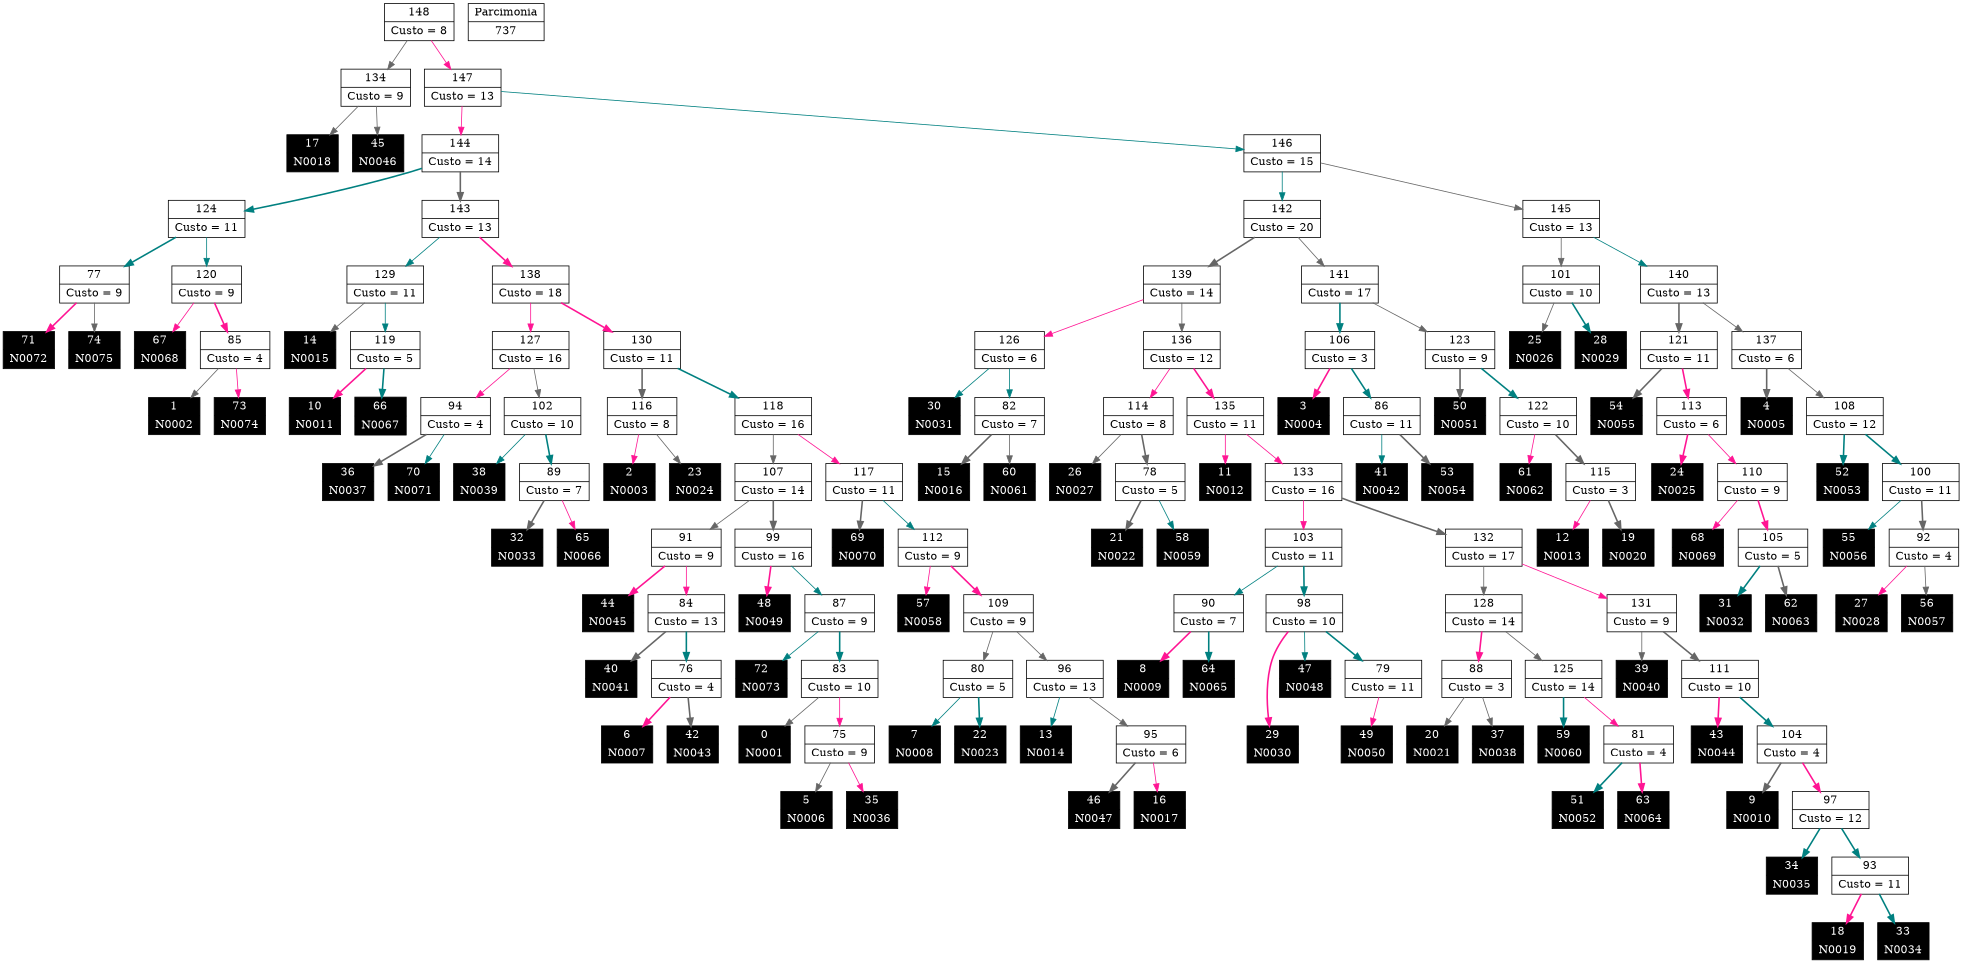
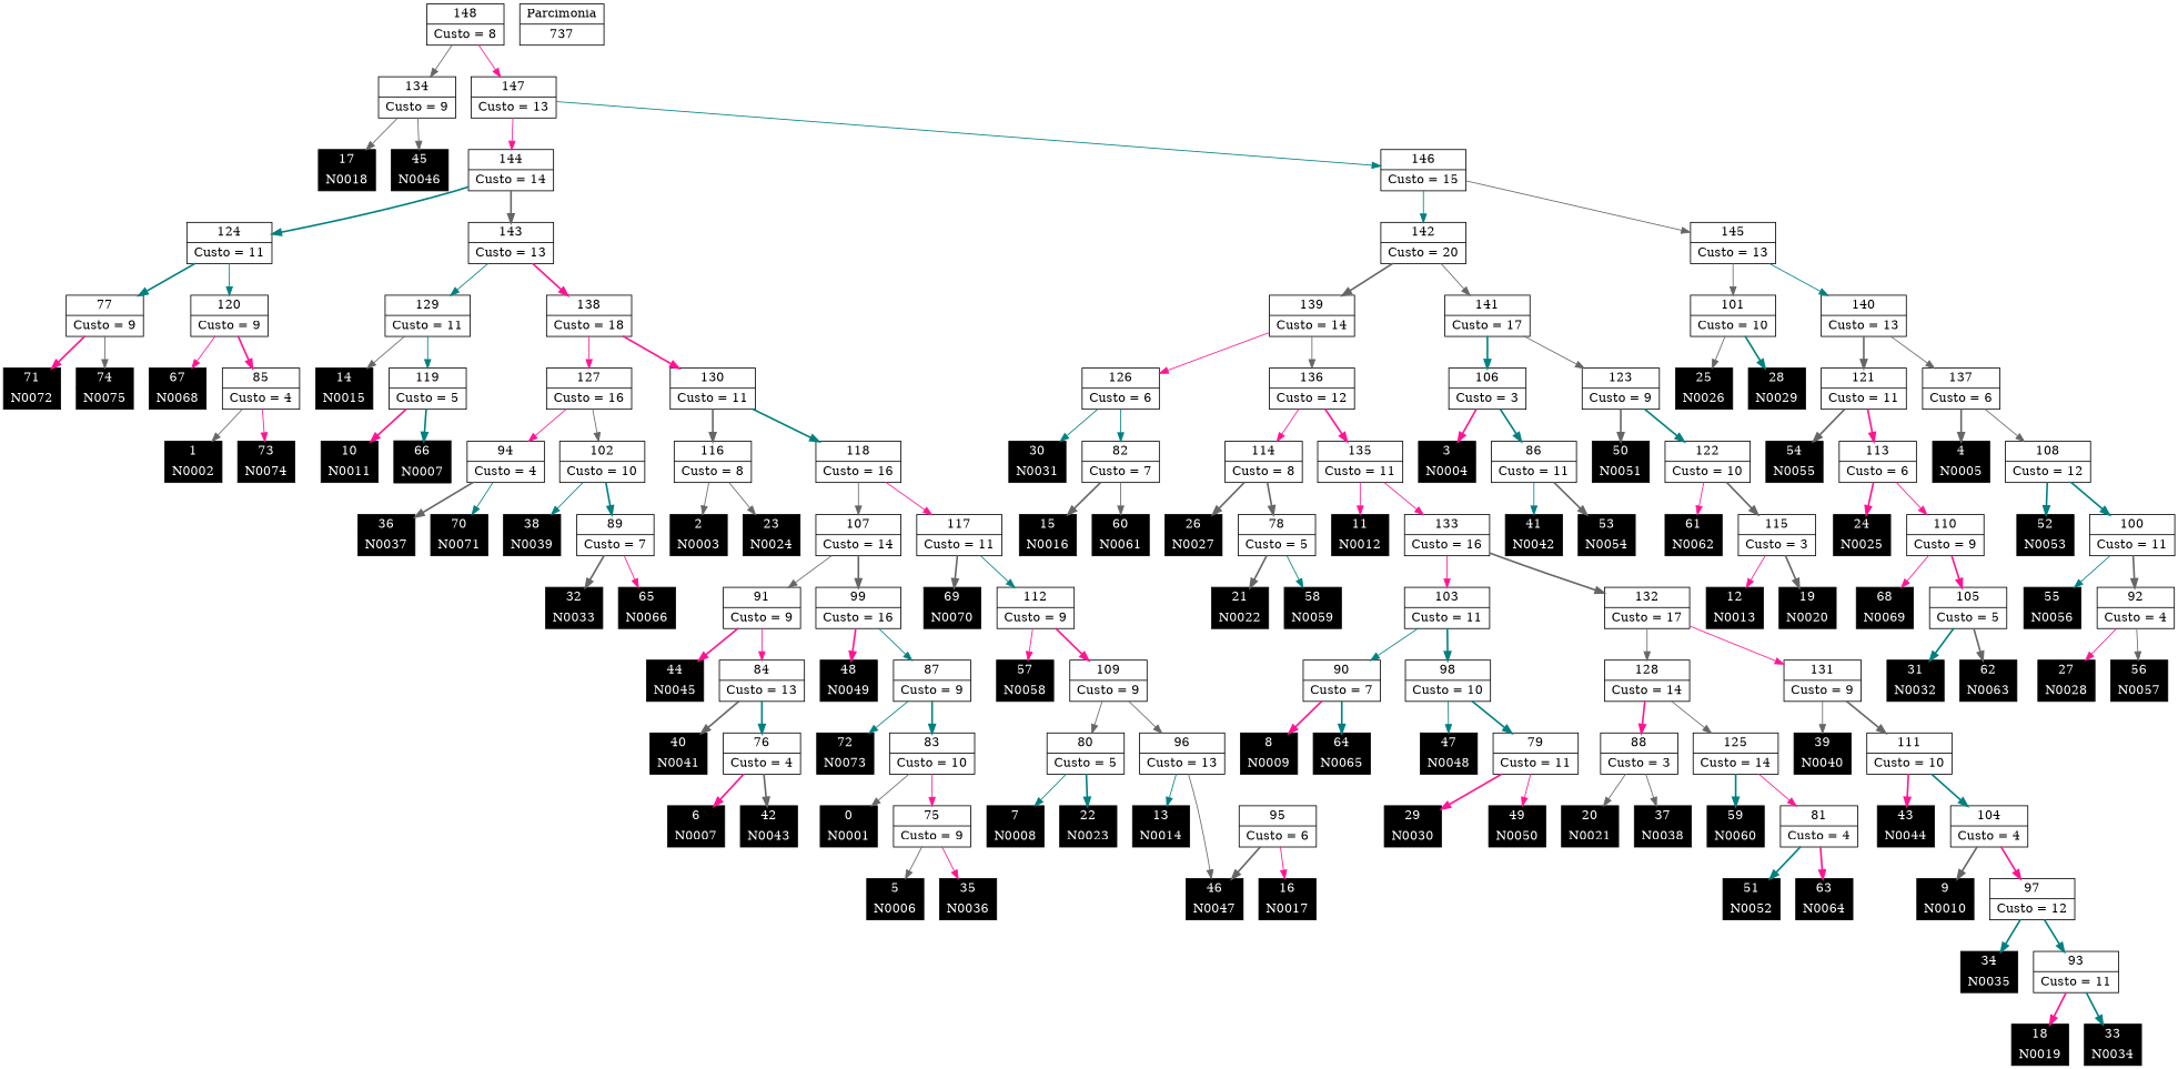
  digraph {
    node [shape=record]
    edge [color=gray40 style=solid]
    n1 [color=black fontcolor=white fontsize=14 height=0.5 label="{0 | N0001}" style=filled]
    n2 [color=black fontcolor=white fontsize=14 height=0.5 label="{1 | N0002}" style=filled]
    n3 [color=black fontcolor=white fontsize=14 height=0.5 label="{2 | N0003}" style=filled]
    n4 [color=black fontcolor=white fontsize=14 height=0.5 label="{3 | N0004}" style=filled]
    n5 [color=black fontcolor=white fontsize=14 height=0.5 label="{4 | N0005}" style=filled]
    n6 [color=black fontcolor=white fontsize=14 height=0.5 label="{5 | N0006}" style=filled]
    n7 [color=black fontcolor=white fontsize=14 height=0.5 label="{6 | N0007}" style=filled]
    n8 [color=black fontcolor=white fontsize=14 height=0.5 label="{7 | N0008}" style=filled]
    n9 [color=black fontcolor=white fontsize=14 height=0.5 label="{8 | N0009}" style=filled]
    n10 [color=black fontcolor=white fontsize=14 height=0.5 label="{9 | N0010}" style=filled]
    n11 [color=black fontcolor=white fontsize=14 height=0.5 label="{10 | N0011}" style=filled]
    n12 [color=black fontcolor=white fontsize=14 height=0.5 label="{11 | N0012}" style=filled]
    n13 [color=black fontcolor=white fontsize=14 height=0.5 label="{12 | N0013}" style=filled]
    n14 [color=black fontcolor=white fontsize=14 height=0.5 label="{13 | N0014}" style=filled]
    n15 [color=black fontcolor=white fontsize=14 height=0.5 label="{14 | N0015}" style=filled]
    n16 [color=black fontcolor=white fontsize=14 height=0.5 label="{15 | N0016}" style=filled]
    n17 [color=black fontcolor=white fontsize=14 height=0.5 label="{16 | N0017}" style=filled]
    n18 [color=black fontcolor=white fontsize=14 height=0.5 label="{17 | N0018}" style=filled]
    n19 [color=black fontcolor=white fontsize=14 height=0.5 label="{18 | N0019}" style=filled]
    n20 [color=black fontcolor=white fontsize=14 height=0.5 label="{19 | N0020}" style=filled]
    n21 [color=black fontcolor=white fontsize=14 height=0.5 label="{20 | N0021}" style=filled]
    n22 [color=black fontcolor=white fontsize=14 height=0.5 label="{21 | N0022}" style=filled]
    n23 [color=black fontcolor=white fontsize=14 height=0.5 label="{22 | N0023}" style=filled]
    n24 [color=black fontcolor=white fontsize=14 height=0.5 label="{23 | N0024}" style=filled]
    n25 [color=black fontcolor=white fontsize=14 height=0.5 label="{24 | N0025}" style=filled]
    n26 [color=black fontcolor=white fontsize=14 height=0.5 label="{25 | N0026}" style=filled]
    n27 [color=black fontcolor=white fontsize=14 height=0.5 label="{26 | N0027}" style=filled]
    n28 [color=black fontcolor=white fontsize=14 height=0.5 label="{27 | N0028}" style=filled]
    n29 [color=black fontcolor=white fontsize=14 height=0.5 label="{28 | N0029}" style=filled]
    n30 [color=black fontcolor=white fontsize=14 height=0.5 label="{29 | N0030}" style=filled]
    n31 [color=black fontcolor=white fontsize=14 height=0.5 label="{30 | N0031}" style=filled]
    n32 [color=black fontcolor=white fontsize=14 height=0.5 label="{31 | N0032}" style=filled]
    n33 [color=black fontcolor=white fontsize=14 height=0.5 label="{32 | N0033}" style=filled]
    n34 [color=black fontcolor=white fontsize=14 height=0.5 label="{33 | N0034}" style=filled]
    n35 [color=black fontcolor=white fontsize=14 height=0.5 label="{34 | N0035}" style=filled]
    n36 [color=black fontcolor=white fontsize=14 height=0.5 label="{35 | N0036}" style=filled]
    n37 [color=black fontcolor=white fontsize=14 height=0.5 label="{36 | N0037}" style=filled]
    n38 [color=black fontcolor=white fontsize=14 height=0.5 label="{37 | N0038}" style=filled]
    n39 [color=black fontcolor=white fontsize=14 height=0.5 label="{38 | N0039}" style=filled]
    n40 [color=black fontcolor=white fontsize=14 height=0.5 label="{39 | N0040}" style=filled]
    n41 [color=black fontcolor=white fontsize=14 height=0.5 label="{40 | N0041}" style=filled]
    n42 [color=black fontcolor=white fontsize=14 height=0.5 label="{41 | N0042}" style=filled]
    n43 [color=black fontcolor=white fontsize=14 height=0.5 label="{42 | N0043}" style=filled]
    n44 [color=black fontcolor=white fontsize=14 height=0.5 label="{43 | N0044}" style=filled]
    n45 [color=black fontcolor=white fontsize=14 height=0.5 label="{44 | N0045}" style=filled]
    n46 [color=black fontcolor=white fontsize=14 height=0.5 label="{45 | N0046}" style=filled]
    n47 [color=black fontcolor=white fontsize=14 height=0.5 label="{46 | N0047}" style=filled]
    n48 [color=black fontcolor=white fontsize=14 height=0.5 label="{47 | N0048}" style=filled]
    n49 [color=black fontcolor=white fontsize=14 height=0.5 label="{48 | N0049}" style=filled]
    n50 [color=black fontcolor=white fontsize=14 height=0.5 label="{49 | N0050}" style=filled]
    n51 [color=black fontcolor=white fontsize=14 height=0.5 label="{50 | N0051}" style=filled]
    n52 [color=black fontcolor=white fontsize=14 height=0.5 label="{51 | N0052}" style=filled]
    n53 [color=black fontcolor=white fontsize=14 height=0.5 label="{52 | N0053}" style=filled]
    n54 [color=black fontcolor=white fontsize=14 height=0.5 label="{53 | N0054}" style=filled]
    n55 [color=black fontcolor=white fontsize=14 height=0.5 label="{54 | N0055}" style=filled]
    n56 [color=black fontcolor=white fontsize=14 height=0.5 label="{55 | N0056}" style=filled]
    n57 [color=black fontcolor=white fontsize=14 height=0.5 label="{56 | N0057}" style=filled]
    n58 [color=black fontcolor=white fontsize=14 height=0.5 label="{57 | N0058}" style=filled]
    n59 [color=black fontcolor=white fontsize=14 height=0.5 label="{58 | N0059}" style=filled]
    n60 [color=black fontcolor=white fontsize=14 height=0.5 label="{59 | N0060}" style=filled]
    n61 [color=black fontcolor=white fontsize=14 height=0.5 label="{60 | N0061}" style=filled]
    n62 [color=black fontcolor=white fontsize=14 height=0.5 label="{61 | N0062}" style=filled]
    n63 [color=black fontcolor=white fontsize=14 height=0.5 label="{62 | N0063}" style=filled]
    n64 [color=black fontcolor=white fontsize=14 height=0.5 label="{63 | N0064}" style=filled]
    n65 [color=black fontcolor=white fontsize=14 height=0.5 label="{64 | N0065}" style=filled]
    n66 [color=black fontcolor=white fontsize=14 height=0.5 label="{65 | N0066}" style=filled]
-   n67 [color=black fontcolor=white fontsize=14 height=0.5 label="{66 | N0067}" style=filled]
+   n67 [color=black fontcolor=white fontsize=14 height=0.5 label="{66 | N0007}" style=filled]
    n68 [color=black fontcolor=white fontsize=14 height=0.5 label="{67 | N0068}" style=filled]
    n69 [color=black fontcolor=white fontsize=14 height=0.5 label="{68 | N0069}" style=filled]
    n70 [color=black fontcolor=white fontsize=14 height=0.5 label="{69 | N0070}" style=filled]
    n71 [color=black fontcolor=white fontsize=14 height=0.5 label="{70 | N0071}" style=filled]
    n72 [color=black fontcolor=white fontsize=14 height=0.5 label="{71 | N0072}" style=filled]
    n73 [color=black fontcolor=white fontsize=14 height=0.5 label="{72 | N0073}" style=filled]
    n74 [color=black fontcolor=white fontsize=14 height=0.5 label="{73 | N0074}" style=filled]
    n75 [color=black fontcolor=white fontsize=14 height=0.5 label="{74 | N0075}" style=filled]
    n76 [label="{75|Custo = 9}"]
    n77 [label="{76|Custo = 4}"]
    n78 [label="{77|Custo = 9}"]
    n79 [label="{78|Custo = 5}"]
    n80 [label="{79|Custo = 11}"]
    n81 [label="{80|Custo = 5}"]
    n82 [label="{81|Custo = 4}"]
    n83 [label="{82|Custo = 7}"]
    n84 [label="{83|Custo = 10}"]
    n85 [label="{84|Custo = 13}"]
    n86 [label="{85|Custo = 4}"]
    n87 [label="{86|Custo = 11}"]
    n88 [label="{87|Custo = 9}"]
    n89 [label="{88|Custo = 3}"]
    n90 [label="{89|Custo = 7}"]
    n91 [label="{90|Custo = 7}"]
    n92 [label="{91|Custo = 9}"]
    n93 [label="{92|Custo = 4}"]
    n94 [label="{93|Custo = 11}"]
    n95 [label="{94|Custo = 4}"]
    n96 [label="{95|Custo = 6}"]
    n97 [label="{96|Custo = 13}"]
    n98 [label="{97|Custo = 12}"]
    n99 [label="{98|Custo = 10}"]
    n100 [label="{99|Custo = 16}"]
    n101 [label="{100|Custo = 11}"]
    n102 [label="{101|Custo = 10}"]
    n103 [label="{102|Custo = 10}"]
    n104 [label="{103|Custo = 11}"]
    n105 [label="{104|Custo = 4}"]
    n106 [label="{105|Custo = 5}"]
    n107 [label="{106|Custo = 3}"]
    n108 [label="{107|Custo = 14}"]
    n109 [label="{108|Custo = 12}"]
    n110 [label="{109|Custo = 9}"]
    n111 [label="{110|Custo = 9}"]
    n112 [label="{111|Custo = 10}"]
    n113 [label="{112|Custo = 9}"]
    n114 [label="{113|Custo = 6}"]
    n115 [label="{114|Custo = 8}"]
    n116 [label="{115|Custo = 3}"]
    n117 [label="{116|Custo = 8}"]
    n118 [label="{117|Custo = 11}"]
    n119 [label="{118|Custo = 16}"]
    n120 [label="{119|Custo = 5}"]
    n121 [label="{120|Custo = 9}"]
    n122 [label="{121|Custo = 11}"]
    n123 [label="{122|Custo = 10}"]
    n124 [label="{123|Custo = 9}"]
    n125 [label="{124|Custo = 11}"]
    n126 [label="{125|Custo = 14}"]
    n127 [label="{126|Custo = 6}"]
    n128 [label="{127|Custo = 16}"]
    n129 [label="{128|Custo = 14}"]
    n130 [label="{129|Custo = 11}"]
    n131 [label="{130|Custo = 11}"]
    n132 [label="{131|Custo = 9}"]
    n133 [label="{132|Custo = 17}"]
    n134 [label="{133|Custo = 16}"]
    n135 [label="{134|Custo = 9}"]
    n136 [label="{135|Custo = 11}"]
    n137 [label="{136|Custo = 12}"]
    n138 [label="{137|Custo = 6}"]
    n139 [label="{138|Custo = 18}"]
    n140 [label="{139|Custo = 14}"]
    n141 [label="{140|Custo = 13}"]
    n142 [label="{141|Custo = 17}"]
    n143 [label="{142|Custo = 20}"]
    n144 [label="{143|Custo = 13}"]
    n145 [label="{144|Custo = 14}"]
    n146 [label="{145|Custo = 13}"]
    n147 [label="{146|Custo = 15}"]
    n148 [label="{147|Custo = 13}"]
    n149 [label="{148|Custo = 8}"]
    n150 [label="{Parcimonia|737}"]
    n76 -> n6
    n76 -> n36 [color=deeppink]
    n77 -> n7 [color=deeppink style=bold]
    n77 -> n43 [style=bold]
    n78 -> n72 [color=deeppink style=bold]
    n78 -> n75
    n79 -> n22 [style=bold]
    n79 -> n59 [color=teal]
-   n99 -> n30 [color=deeppink style=bold]
+   n80 -> n30 [color=deeppink style=bold]
    n80 -> n50 [color=deeppink]
    n81 -> n8 [color=teal]
    n81 -> n23 [color=teal style=bold]
    n82 -> n52 [color=teal style=bold]
    n82 -> n64 [color=deeppink style=bold]
    n83 -> n16 [style=bold]
    n83 -> n61
    n84 -> n1
    n84 -> n76 [color=deeppink]
    n85 -> n41 [style=bold]
    n85 -> n77 [color=teal style=bold]
    n86 -> n2
    n86 -> n74 [color=deeppink]
    n87 -> n42 [color=teal]
    n87 -> n54 [style=bold]
    n88 -> n73 [color=teal]
    n88 -> n84 [color=teal style=bold]
    n89 -> n21
    n89 -> n38
    n90 -> n33 [style=bold]
    n90 -> n66 [color=deeppink]
    n91 -> n9 [color=deeppink style=bold]
    n91 -> n65 [color=teal style=bold]
    n92 -> n45 [color=deeppink style=bold]
    n92 -> n85 [color=deeppink]
    n93 -> n28 [color=deeppink]
    n93 -> n57
    n94 -> n19 [color=deeppink style=bold]
    n94 -> n34 [color=teal style=bold]
    n95 -> n37 [style=bold]
    n95 -> n71 [color=teal]
    n96 -> n17 [color=deeppink]
    n96 -> n47 [style=bold]
    n97 -> n14 [color=teal]
-   n97 -> n96
+   n97 -> n47
    n98 -> n35 [color=teal style=bold]
    n98 -> n94 [color=teal style=bold]
    n99 -> n48 [color=teal]
    n99 -> n80 [color=teal style=bold]
    n100 -> n49 [color=deeppink style=bold]
    n100 -> n88 [color=teal]
    n101 -> n56 [color=teal]
    n101 -> n93 [style=bold]
    n102 -> n26
    n102 -> n29 [color=teal style=bold]
    n103 -> n39 [color=teal]
    n103 -> n90 [color=teal style=bold]
    n104 -> n91 [color=teal]
    n104 -> n99 [color=teal style=bold]
    n105 -> n10 [style=bold]
    n105 -> n98 [color=deeppink style=bold]
    n106 -> n32 [color=teal style=bold]
    n106 -> n63 [style=bold]
    n107 -> n4 [color=deeppink style=bold]
    n107 -> n87 [color=teal style=bold]
    n108 -> n92
    n108 -> n100 [style=bold]
    n109 -> n53 [color=teal style=bold]
    n109 -> n101 [color=teal style=bold]
    n110 -> n81
    n110 -> n97
    n111 -> n69 [color=deeppink]
    n111 -> n106 [color=deeppink style=bold]
    n112 -> n44 [color=deeppink style=bold]
    n112 -> n105 [color=teal style=bold]
    n113 -> n58 [color=deeppink]
    n113 -> n110 [color=deeppink style=bold]
    n114 -> n25 [color=deeppink style=bold]
    n114 -> n111 [color=deeppink]
-   n115 -> n27
+   n115 -> n27 [style=bold]
    n115 -> n79 [style=bold]
    n116 -> n13 [color=deeppink]
    n116 -> n20 [style=bold]
-   n117 -> n3 [color=deeppink]
+   n117 -> n3
    n117 -> n24
    n118 -> n70 [style=bold]
    n118 -> n113 [color=teal]
    n119 -> n108
    n119 -> n118 [color=deeppink]
    n120 -> n11 [color=deeppink style=bold]
    n120 -> n67 [color=teal style=bold]
    n121 -> n68 [color=deeppink]
    n121 -> n86 [color=deeppink style=bold]
    n122 -> n55 [style=bold]
    n122 -> n114 [color=deeppink style=bold]
    n123 -> n62 [color=deeppink]
    n123 -> n116 [style=bold]
    n124 -> n51 [style=bold]
    n124 -> n123 [color=teal style=bold]
    n125 -> n78 [color=teal style=bold]
    n125 -> n121 [color=teal]
    n126 -> n60 [color=teal style=bold]
    n126 -> n82 [color=deeppink]
    n127 -> n31 [color=teal]
    n127 -> n83 [color=teal]
    n128 -> n95 [color=deeppink]
    n128 -> n103
    n129 -> n89 [color=deeppink style=bold]
    n129 -> n126
    n130 -> n15
    n130 -> n120 [color=teal]
    n131 -> n117 [style=bold]
    n131 -> n119 [color=teal style=bold]
    n132 -> n40
    n132 -> n112 [style=bold]
    n133 -> n129
    n133 -> n132 [color=deeppink]
    n134 -> n104 [color=deeppink]
    n134 -> n133 [style=bold]
    n135 -> n18
    n135 -> n46
    n136 -> n12 [color=deeppink]
    n136 -> n134 [color=deeppink]
    n137 -> n115 [color=deeppink]
    n137 -> n136 [color=deeppink style=bold]
    n138 -> n5 [style=bold]
    n138 -> n109
    n139 -> n128 [color=deeppink]
    n139 -> n131 [color=deeppink style=bold]
    n140 -> n127 [color=deeppink]
    n140 -> n137
    n141 -> n122 [style=bold]
    n141 -> n138
    n142 -> n107 [color=teal style=bold]
    n142 -> n124
    n143 -> n140 [style=bold]
    n143 -> n142
    n144 -> n130 [color=teal]
    n144 -> n139 [color=deeppink style=bold]
    n145 -> n125 [color=teal style=bold]
    n145 -> n144 [style=bold]
    n146 -> n102
    n146 -> n141 [color=teal]
    n147 -> n143 [color=teal]
    n147 -> n146
    n148 -> n145 [color=deeppink]
    n148 -> n147 [color=teal]
    n149 -> n135
    n149 -> n148 [color=deeppink]
  }
